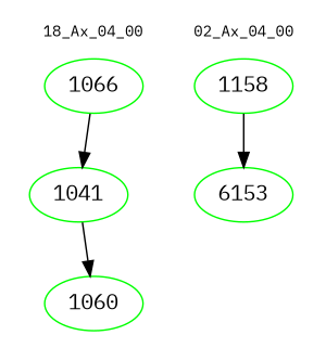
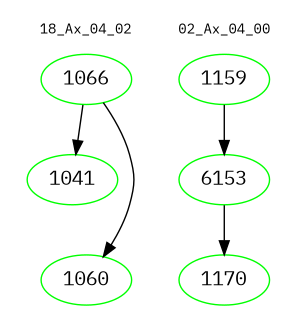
  digraph {
    fontname="IBM Plex Mono"
    node [color=green fontname="IBM Plex Mono"]
    edge [color=black fontname="IBM Plex Mono"]
    n1 [label=1066]
    n2 [label=1041]
    n3 [label=1060]
-   n4 [label=1158]
+   n4 [label=1159]
    n5 [label=6153]
+   n6 [label=1170]
    subgraph cluster_1 {
      color=white
      fontsize=10
-     label="18_Ax_04_00"
+     label="18_Ax_04_02"
      n1
      n2
      n3
    }
    subgraph cluster_2 {
      color=white
      fontsize=10
      label="02_Ax_04_00"
      n4
      n5
+     n6
    }
    n1 -> n2
-   n2 -> n3
+   n1 -> n3
    n4 -> n5
+   n5 -> n6
  }
